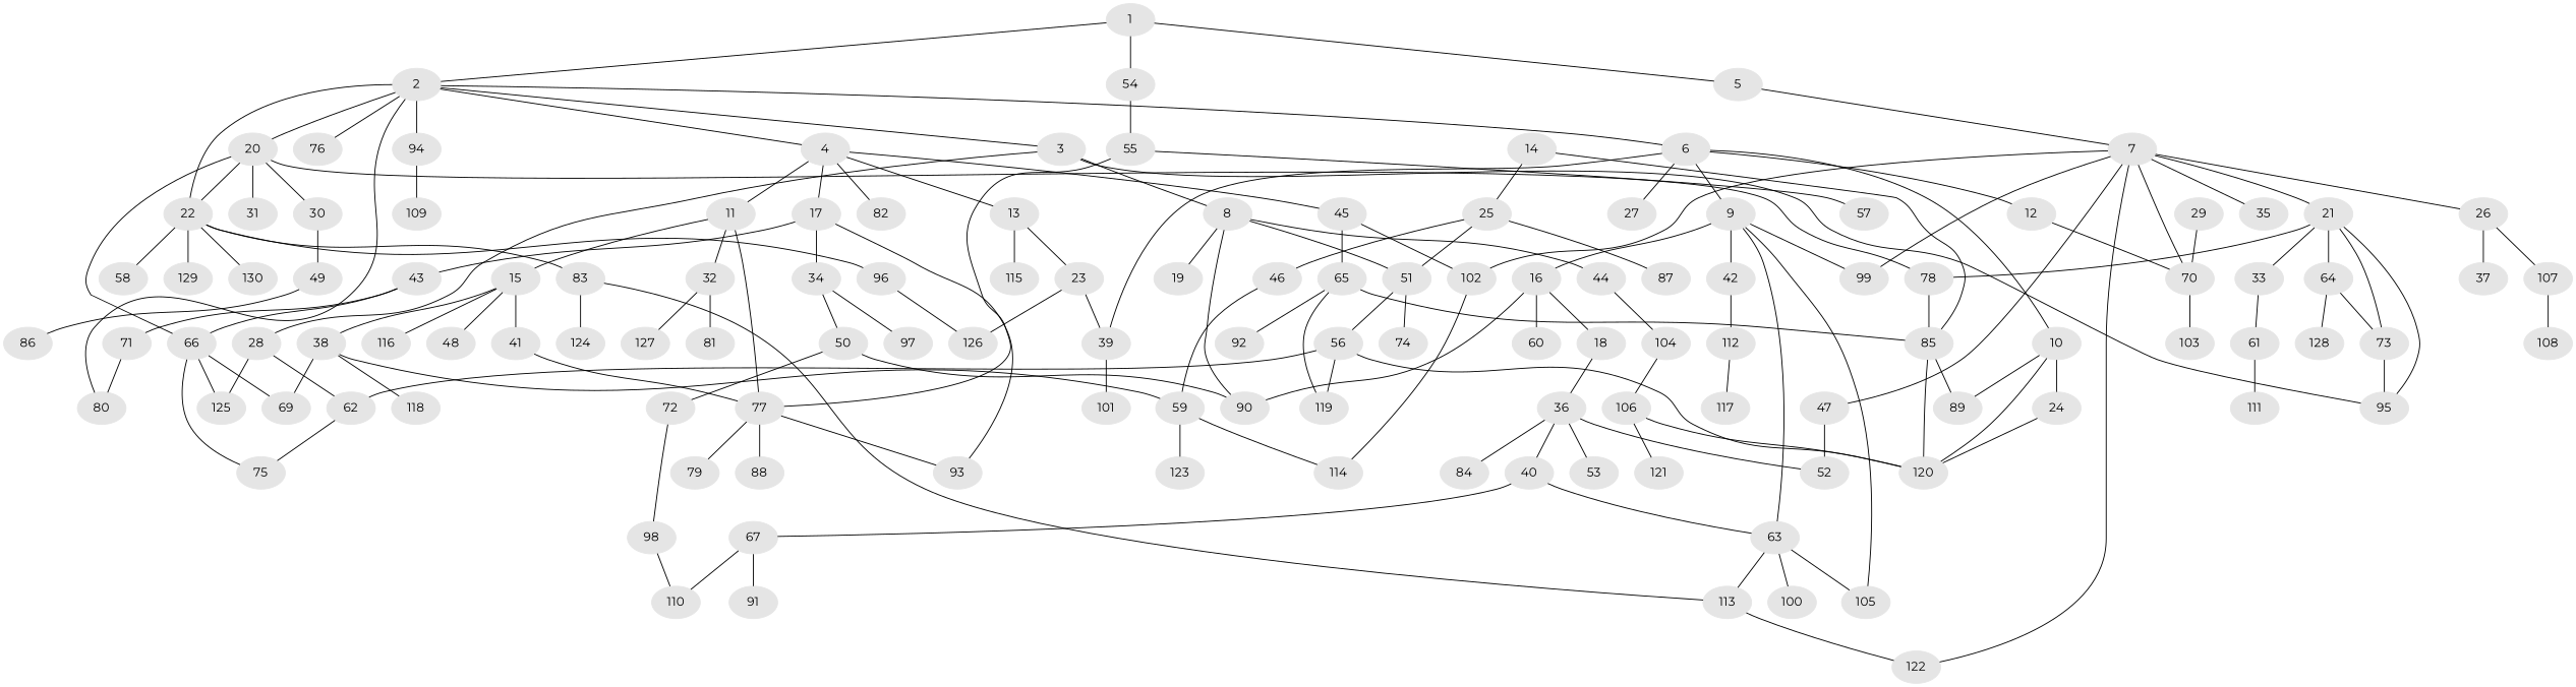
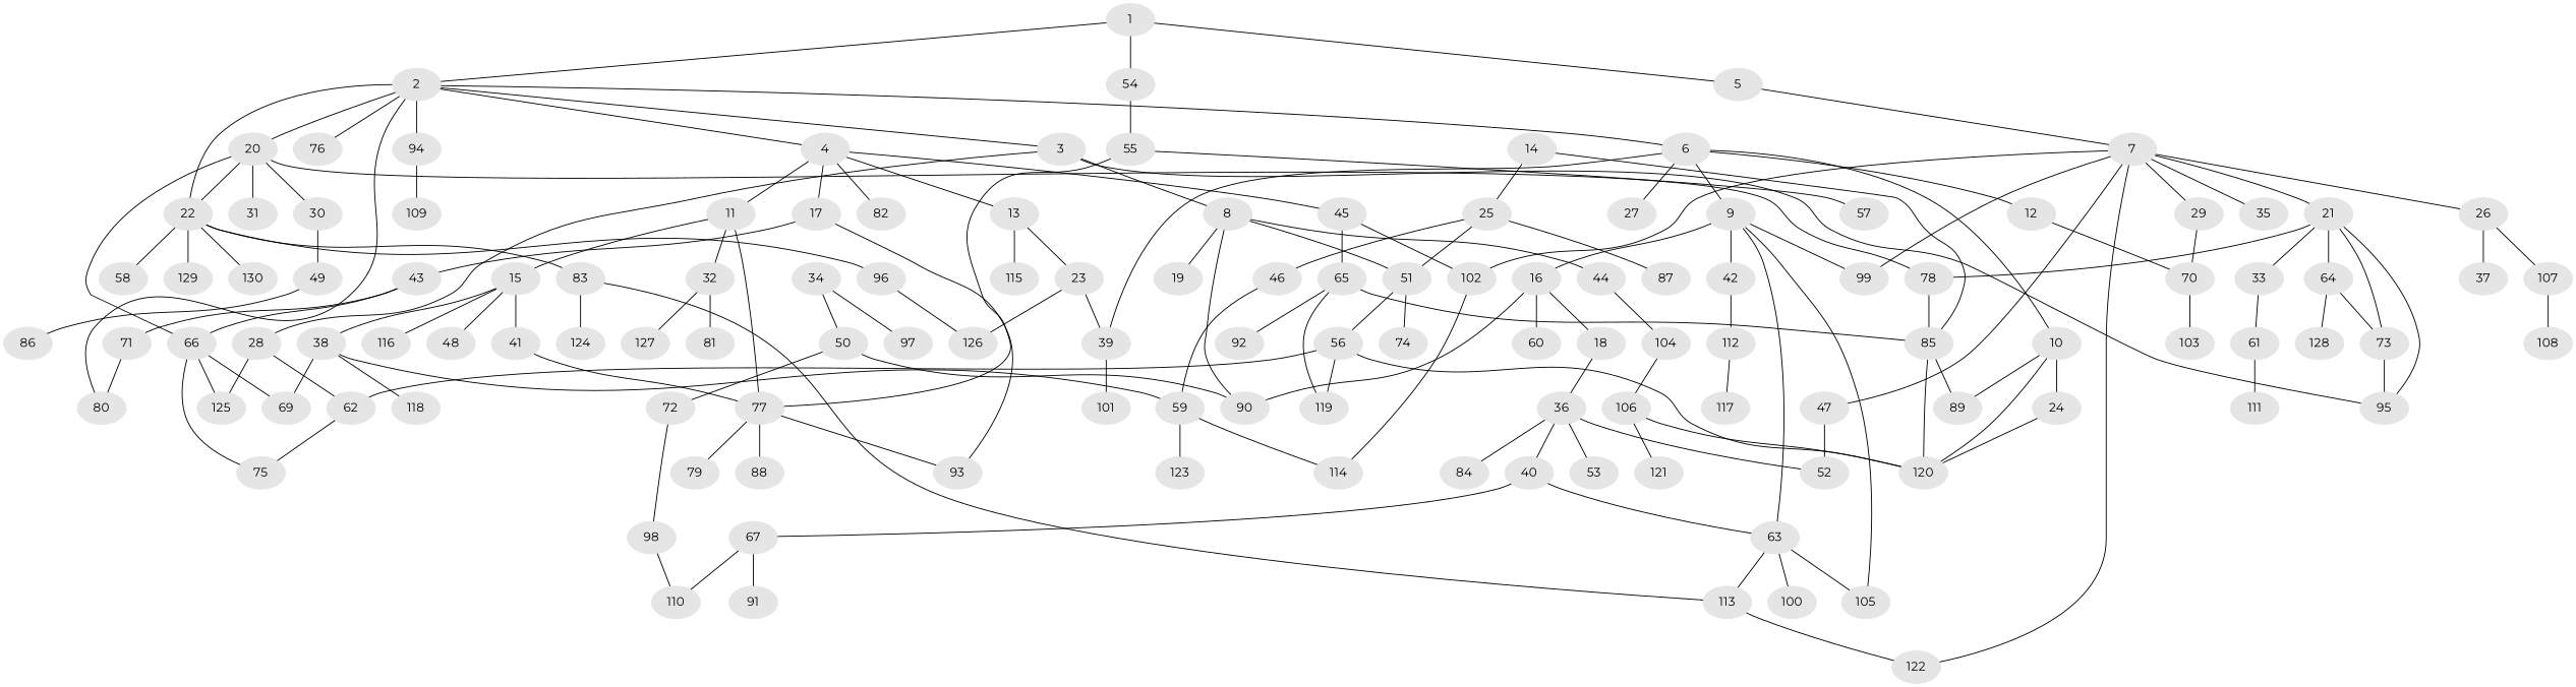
  graph {
    fontname=Montserrat
    node [color=gray90 fontname=Montserrat style=filled]
    edge [fontname=Montserrat]
    1
    2
    5
    54
    3
    4
    6
    20
    22
    76
    80
    94
    7
    55
    8
    28
    95
    11
    13
    17
    45
    82
    9
    10
    12
    27
    39
    30
    31
    66
    78
    58
    83
    96
    129
    130
    109
    19
    44
    51
    90
    62
    125
    15
    32
    77
    23
    115
    34
    43
    93
    102
    65
    21
    26
    29
    35
    47
    122
    99
    16
    42
    63
    105
    24
    89
    120
    70
    101
    14
    25
    85
    33
    64
    73
    37
    107
    52
    114
    104
    56
    74
    18
    60
    112
    100
    113
    38
    41
    48
    116
    81
    127
    79
    88
    103
    126
    46
    87
    59
    69
    118
    36
    50
    97
    71
    40
    53
    84
    49
    75
    61
    128
    124
    108
    86
    111
    72
    67
    123
    91
    110
    117
    106
    119
    92
    98
    57
    121
    1 -- 2
    1 -- 5
    1 -- 54
    2 -- 3
    2 -- 4
    2 -- 6
    2 -- 20
    2 -- 22
    2 -- 76
    2 -- 80
    2 -- 94
    5 -- 7
    54 -- 55
    3 -- 8
    3 -- 28
    3 -- 95
    4 -- 11
    4 -- 13
    4 -- 17
    4 -- 45
    4 -- 82
    6 -- 9
    6 -- 10
    6 -- 12
    6 -- 27
    6 -- 39
    20 -- 22
    20 -- 30
    20 -- 31
    20 -- 66
    20 -- 78
    22 -- 58
    22 -- 83
    22 -- 96
    22 -- 129
    22 -- 130
    94 -- 109
    7 -- 102
    7 -- 21
    7 -- 26
-   7 -- 70
+   7 -- 29
    7 -- 35
    7 -- 47
    7 -- 122
    7 -- 99
    55 -- 77
    55 -- 57
    8 -- 19
    8 -- 44
    8 -- 51
    8 -- 90
    28 -- 62
    28 -- 125
    11 -- 15
    11 -- 32
    11 -- 77
    13 -- 23
    13 -- 115
-   17 -- 34
    17 -- 43
    17 -- 93
    45 -- 102
    45 -- 65
    9 -- 99
    9 -- 16
    9 -- 42
    9 -- 63
    9 -- 105
    10 -- 24
    10 -- 89
    10 -- 120
    12 -- 70
    39 -- 101
    30 -- 49
    66 -- 125
    66 -- 69
    66 -- 75
    78 -- 85
    83 -- 113
    83 -- 124
    96 -- 126
    44 -- 104
    51 -- 56
    51 -- 74
    62 -- 75
    15 -- 38
    15 -- 41
    15 -- 48
    15 -- 116
    32 -- 81
    32 -- 127
    77 -- 93
    77 -- 79
    77 -- 88
    23 -- 39
    23 -- 126
    34 -- 50
    34 -- 97
    43 -- 66
    43 -- 71
    102 -- 114
    65 -- 85
    65 -- 119
    65 -- 92
    21 -- 95
    21 -- 78
    21 -- 33
    21 -- 64
    21 -- 73
    26 -- 37
    26 -- 107
    29 -- 70
    47 -- 52
    16 -- 90
    16 -- 18
    16 -- 60
    42 -- 112
    63 -- 105
    63 -- 100
    63 -- 113
    24 -- 120
    70 -- 103
    14 -- 25
    14 -- 85
    25 -- 51
    25 -- 46
    25 -- 87
    85 -- 89
    85 -- 120
    33 -- 61
    64 -- 73
    64 -- 128
    73 -- 95
    107 -- 108
    104 -- 106
    56 -- 62
    56 -- 120
    56 -- 119
    18 -- 36
    112 -- 117
    113 -- 122
    38 -- 59
    38 -- 69
    38 -- 118
    41 -- 77
    46 -- 59
    59 -- 114
    59 -- 123
    36 -- 52
    36 -- 40
    36 -- 53
    36 -- 84
    50 -- 90
    50 -- 72
    71 -- 80
    40 -- 63
    40 -- 67
    49 -- 86
    61 -- 111
    72 -- 98
    67 -- 91
    67 -- 110
    106 -- 120
    106 -- 121
    98 -- 110
  }
